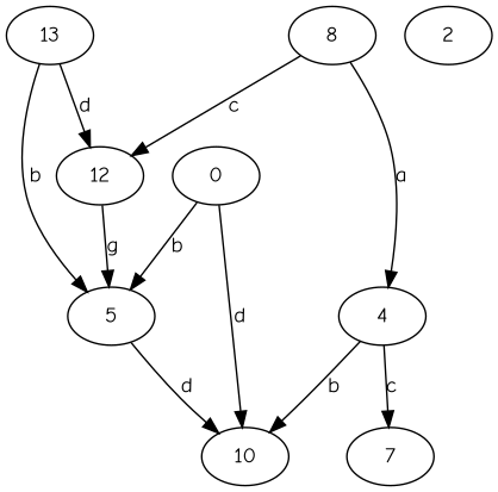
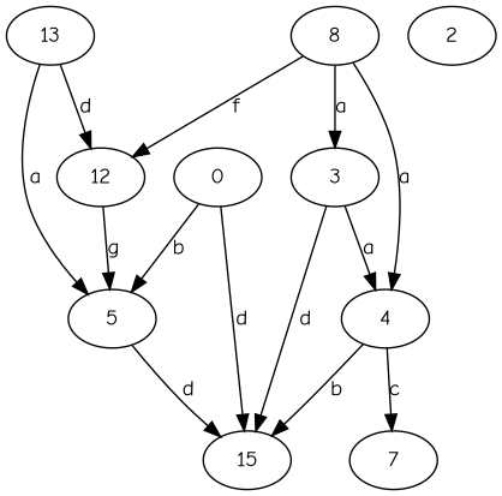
  strict digraph {
    fontname="Comic Neue"
    node [fontname="Comic Neue"]
    edge [fontname="Comic Neue"]
+   3
    4
-   10
+   10 [label=15]
    7
    5
    0
    n7 [label=8]
    12
    13
    2
+   3 -> 4 [label=a]
+   3 -> 10 [label=d]
    4 -> 10 [label=b]
    4 -> 7 [label=c]
    5 -> 10 [label=d]
    0 -> 10 [label=d]
    0 -> 5 [label=b]
+   n7 -> 3 [label=a]
    n7 -> 4 [label=a]
-   n7 -> 12 [label=c]
+   n7 -> 12 [label=f]
    12 -> 5 [label=g]
-   13 -> 5 [label=b]
+   13 -> 5 [label=a]
    13 -> 12 [label=d]
  }
